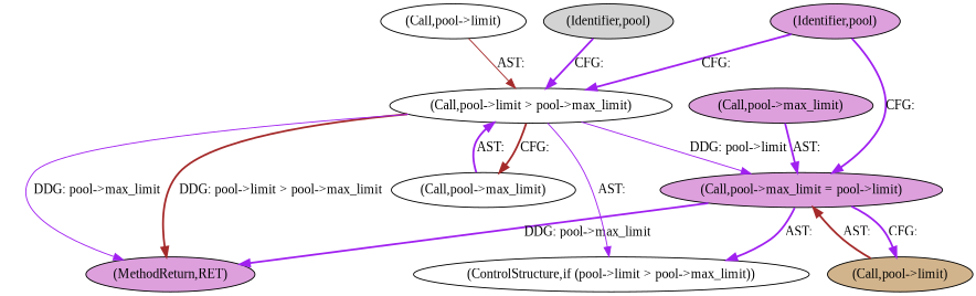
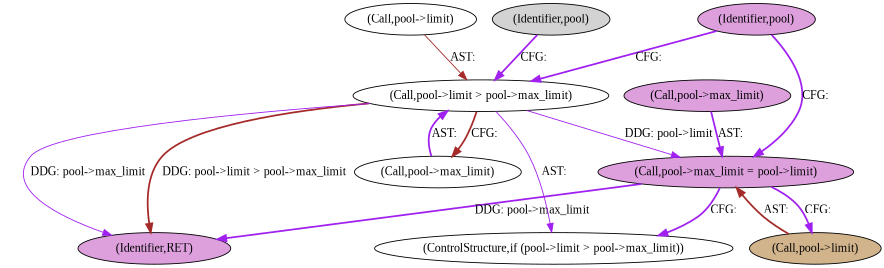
  digraph {
    fontname="Liberation Serif"
    node [fillcolor=plum fontname="Liberation Serif" style=filled]
    edge [color=purple fontname="Liberation Serif" style=bold]
    n1 [label="(Call,pool->max_limit = pool->limit)"]
-   n2 [label="(MethodReturn,RET)"]
+   n2 [label="(Identifier,RET)"]
    n3 [fillcolor=white label="(ControlStructure,if (pool->limit > pool->max_limit))"]
    n4 [fillcolor=tan label="(Call,pool->limit)"]
    n5 [fillcolor=white label="(Call,pool->limit > pool->max_limit)"]
    n6 [fillcolor=white label="(Call,pool->max_limit)"]
    n7 [fillcolor=white label="(Call,pool->limit)"]
    n8 [fillcolor=lightgrey label="(Identifier,pool)"]
    n9 [label="(Identifier,pool)"]
    n10 [label="(Call,pool->max_limit)"]
    n1 -> n2 [label="DDG: pool->max_limit"]
-   n1 -> n3 [label="AST: "]
+   n1 -> n3 [label="CFG: "]
    n1 -> n4 [label="CFG: "]
    n4 -> n1 [color=brown label="AST: "]
    n5 -> n1 [label="DDG: pool->limit" style=solid]
    n5 -> n2 [color=brown label="DDG: pool->limit > pool->max_limit"]
    n5 -> n2 [label="DDG: pool->max_limit" style=solid]
    n5 -> n3 [label="AST: " style=solid]
    n5 -> n6 [color=brown label="CFG: "]
    n6 -> n5 [label="AST: "]
    n7 -> n5 [color=brown label="AST: " style=solid]
    n8 -> n5 [label="CFG: "]
    n9 -> n1 [label="CFG: "]
    n9 -> n5 [label="CFG: "]
    n10 -> n1 [label="AST: "]
  }
